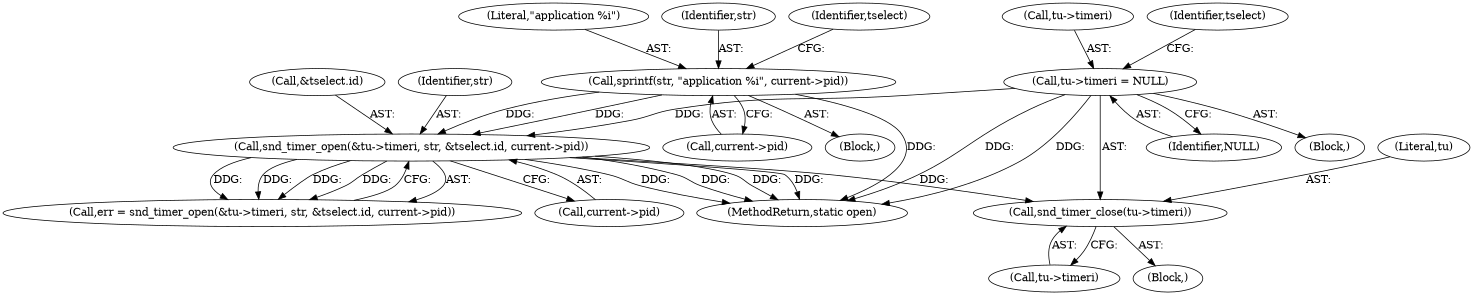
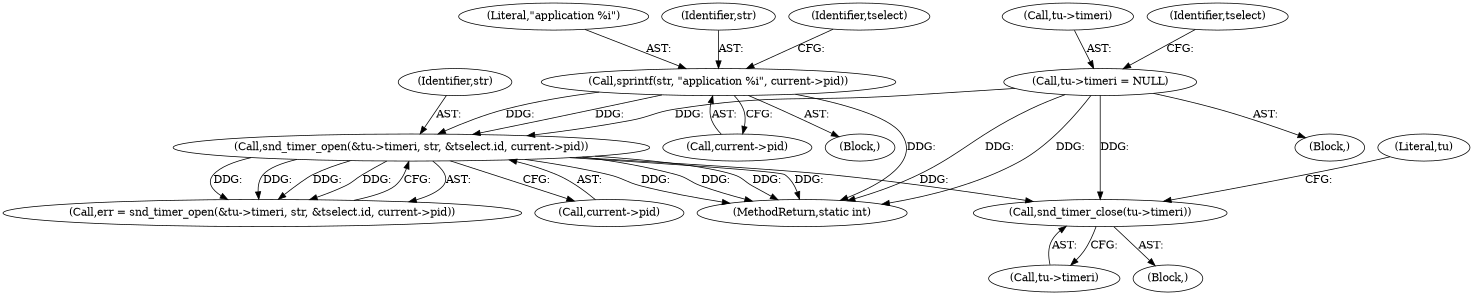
  digraph {
    n1 [label="(Call,snd_timer_close(tu->timeri))"]
    n2 [label="(Call,tu->timeri)"]
    n3 [label="(Block,)"]
-   n4 [label="(MethodReturn,static open)"]
+   n4 [label="(MethodReturn,static int)"]
    n5 [label="(Call,tu->timeri = NULL)"]
    n6 [label="(Call,snd_timer_open(&tu->timeri, str, &tselect.id, current->pid))"]
-   n7 [label="(Identifier,NULL)"]
    n8 [label="(Block,)"]
    n9 [label="(Call,current->pid)"]
    n10 [label="(Call,err = snd_timer_open(&tu->timeri, str, &tselect.id, current->pid))"]
    n11 [label="(Call,sprintf(str, \"application %i\", current->pid))"]
    n12 [label="(Block,)"]
    n13 [label="(Call,current->pid)"]
    n14 [label="(Identifier,tselect)"]
    n15 [label="(Identifier,tselect)"]
    n16 [label="(Literal,\"application %i\")"]
    n17 [label="(Call,tu->timeri)"]
    n18 [label="(Identifier,str)"]
    n19 [label="(Literal,tu)"]
-   n20 [label="(Call,&tselect.id)"]
    n21 [label="(Identifier,str)"]
    n1 -> n2 [label="CFG: "]
    n1 -> n3 [label="AST: "]
    n2 -> n1 [label="AST: "]
-   n5 -> n1 [label="AST: "]
+   n5 -> n1 [label="DDG: "]
    n5 -> n4 [label="DDG: "]
    n5 -> n4 [label="DDG: "]
    n5 -> n6 [label="DDG: "]
-   n5 -> n7 [label="CFG: "]
    n5 -> n8 [label="AST: "]
    n6 -> n1 [label="DDG: "]
    n6 -> n4 [label="DDG: "]
    n6 -> n4 [label="DDG: "]
    n6 -> n4 [label="DDG: "]
    n6 -> n4 [label="DDG: "]
    n6 -> n9 [label="CFG: "]
    n6 -> n10 [label="AST: "]
    n6 -> n10 [label="DDG: "]
    n6 -> n10 [label="DDG: "]
    n6 -> n10 [label="DDG: "]
    n6 -> n10 [label="DDG: "]
-   n7 -> n5 [label="AST: "]
    n9 -> n6 [label="AST: "]
    n10 -> n6 [label="CFG: "]
    n11 -> n4 [label="DDG: "]
    n11 -> n6 [label="DDG: "]
    n11 -> n6 [label="DDG: "]
    n11 -> n12 [label="AST: "]
    n11 -> n13 [label="CFG: "]
    n13 -> n11 [label="AST: "]
    n14 -> n11 [label="CFG: "]
    n15 -> n5 [label="CFG: "]
    n16 -> n11 [label="AST: "]
    n17 -> n5 [label="AST: "]
    n18 -> n6 [label="AST: "]
-   n19 -> n1 [label="AST: "]
-   n20 -> n6 [label="AST: "]
+   n19 -> n1 [label="CFG: "]
    n21 -> n11 [label="AST: "]
  }
